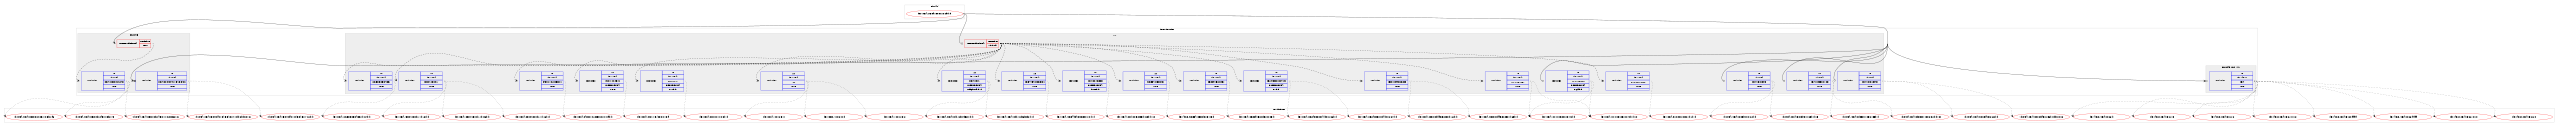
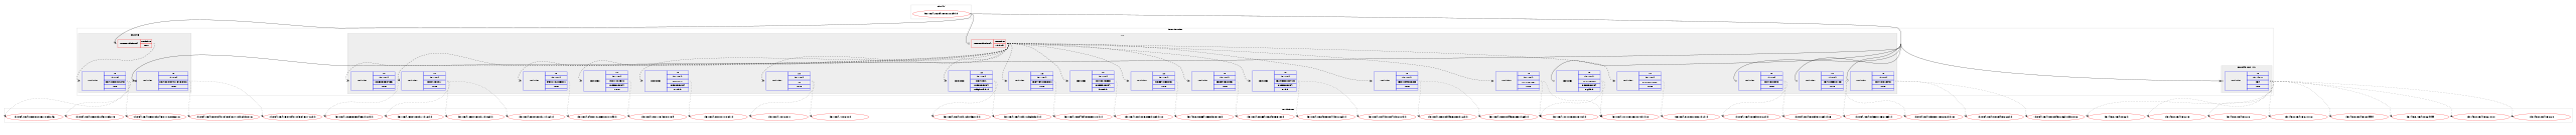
  digraph {
    compound=true
    concentrate=true
    fontname="DejaVu Sans Mono"
    fontsize=10
    newrank=true
    rankdir=TB
    ranksep=1.5
    node [color=red fontname="DejaVu Sans Mono" fontsize=10]
    edge [arrowhead=vee fontname="DejaVu Sans Mono" headport=w style=dotted tailport=e weight=100]
    n1 [label="dev-perl/Devel-Cover-1.290.0" width=4]
    n2 [color=blue label=<<TABLE BORDER="0" CELLBORDER="1" CELLSPACING="0" CELLPADDING="4" WIDTH="220"><TR><TD ROWSPAN="6" CELLPADDING="30">pack_dep</TD></TR><TR><TD WIDTH="110">no</TD></TR><TR><TD>virtual</TD></TR><TR><TD>perl-Test-Simple</TD></TR><TR><TD>none</TD></TR><TR><TD></TD></TR></TABLE>> shape=none]
    n3 [label=<<TABLE BORDER="0" CELLBORDER="1" CELLSPACING="0" CELLPADDING="4"><TR><TD ROWSPAN="3" CELLPADDING="10">use_conditional</TD></TR><TR><TD>positive</TD></TR><TR><TD>test</TD></TR></TABLE>> shape=none]
    n4 [color=blue label=<<TABLE BORDER="0" CELLBORDER="1" CELLSPACING="0" CELLPADDING="4" WIDTH="220"><TR><TD ROWSPAN="6" CELLPADDING="30">pack_dep</TD></TR><TR><TD WIDTH="110">no</TD></TR><TR><TD>virtual</TD></TR><TR><TD>perl-ExtUtils-MakeMaker</TD></TR><TR><TD>none</TD></TR><TR><TD></TD></TR></TABLE>> shape=none]
    n5 [color=blue label=<<TABLE BORDER="0" CELLBORDER="1" CELLSPACING="0" CELLPADDING="4" WIDTH="220"><TR><TD ROWSPAN="6" CELLPADDING="30">pack_dep</TD></TR><TR><TD WIDTH="110">no</TD></TR><TR><TD>dev-lang</TD></TR><TR><TD>perl</TD></TR><TR><TD>none</TD></TR><TR><TD></TD></TR></TABLE>> shape=none]
    n6 [color=blue label=<<TABLE BORDER="0" CELLBORDER="1" CELLSPACING="0" CELLPADDING="4" WIDTH="220"><TR><TD ROWSPAN="6" CELLPADDING="30">pack_dep</TD></TR><TR><TD WIDTH="110">no</TD></TR><TR><TD>dev-perl</TD></TR><TR><TD>Browser-Open</TD></TR><TR><TD>none</TD></TR><TR><TD></TD></TR></TABLE>> shape=none]
    n7 [color=blue label=<<TABLE BORDER="0" CELLBORDER="1" CELLSPACING="0" CELLPADDING="4" WIDTH="220"><TR><TD ROWSPAN="6" CELLPADDING="30">pack_dep</TD></TR><TR><TD WIDTH="110">no</TD></TR><TR><TD>dev-perl</TD></TR><TR><TD>Capture-Tiny</TD></TR><TR><TD>none</TD></TR><TR><TD></TD></TR></TABLE>> shape=none]
    n8 [color=blue label=<<TABLE BORDER="0" CELLBORDER="1" CELLSPACING="0" CELLPADDING="4" WIDTH="220"><TR><TD ROWSPAN="6" CELLPADDING="30">pack_dep</TD></TR><TR><TD WIDTH="110">no</TD></TR><TR><TD>dev-perl</TD></TR><TR><TD>Class-XSAccessor</TD></TR><TR><TD>none</TD></TR><TR><TD></TD></TR></TABLE>> shape=none]
    n9 [color=blue label=<<TABLE BORDER="0" CELLBORDER="1" CELLSPACING="0" CELLPADDING="4" WIDTH="220"><TR><TD ROWSPAN="6" CELLPADDING="30">pack_dep</TD></TR><TR><TD WIDTH="110">no</TD></TR><TR><TD>dev-perl</TD></TR><TR><TD>HTML-Parser</TD></TR><TR><TD>none</TD></TR><TR><TD></TD></TR></TABLE>> shape=none]
    n10 [color=blue label=<<TABLE BORDER="0" CELLBORDER="1" CELLSPACING="0" CELLPADDING="4" WIDTH="220"><TR><TD ROWSPAN="6" CELLPADDING="30">pack_dep</TD></TR><TR><TD WIDTH="110">no</TD></TR><TR><TD>dev-perl</TD></TR><TR><TD>JSON-MaybeXS</TD></TR><TR><TD>greaterequal</TD></TR><TR><TD>1.3.3</TD></TR></TABLE>> shape=none]
    n11 [color=blue label=<<TABLE BORDER="0" CELLBORDER="1" CELLSPACING="0" CELLPADDING="4" WIDTH="220"><TR><TD ROWSPAN="6" CELLPADDING="30">pack_dep</TD></TR><TR><TD WIDTH="110">no</TD></TR><TR><TD>dev-perl</TD></TR><TR><TD>PPI-HTML</TD></TR><TR><TD>greaterequal</TD></TR><TR><TD>1.70.0</TD></TR></TABLE>> shape=none]
    n12 [color=blue label=<<TABLE BORDER="0" CELLBORDER="1" CELLSPACING="0" CELLPADDING="4" WIDTH="220"><TR><TD ROWSPAN="6" CELLPADDING="30">pack_dep</TD></TR><TR><TD WIDTH="110">no</TD></TR><TR><TD>dev-perl</TD></TR><TR><TD>Moo</TD></TR><TR><TD>none</TD></TR><TR><TD></TD></TR></TABLE>> shape=none]
    n13 [color=blue label=<<TABLE BORDER="0" CELLBORDER="1" CELLSPACING="0" CELLPADDING="4" WIDTH="220"><TR><TD ROWSPAN="6" CELLPADDING="30">pack_dep</TD></TR><TR><TD WIDTH="110">no</TD></TR><TR><TD>dev-perl</TD></TR><TR><TD>Parallel-Iterator</TD></TR><TR><TD>none</TD></TR><TR><TD></TD></TR></TABLE>> shape=none]
    n14 [color=blue label=<<TABLE BORDER="0" CELLBORDER="1" CELLSPACING="0" CELLPADDING="4" WIDTH="220"><TR><TD ROWSPAN="6" CELLPADDING="30">pack_dep</TD></TR><TR><TD WIDTH="110">no</TD></TR><TR><TD>dev-perl</TD></TR><TR><TD>Perl-Tidy</TD></TR><TR><TD>greaterequal</TD></TR><TR><TD>20060719.0.0</TD></TR></TABLE>> shape=none]
    n15 [color=blue label=<<TABLE BORDER="0" CELLBORDER="1" CELLSPACING="0" CELLPADDING="4" WIDTH="220"><TR><TD ROWSPAN="6" CELLPADDING="30">pack_dep</TD></TR><TR><TD WIDTH="110">no</TD></TR><TR><TD>dev-perl</TD></TR><TR><TD>Pod-Coverage</TD></TR><TR><TD>greaterequal</TD></TR><TR><TD>0.220.0</TD></TR></TABLE>> shape=none]
    n16 [color=blue label=<<TABLE BORDER="0" CELLBORDER="1" CELLSPACING="0" CELLPADDING="4" WIDTH="220"><TR><TD ROWSPAN="6" CELLPADDING="30">pack_dep</TD></TR><TR><TD WIDTH="110">no</TD></TR><TR><TD>dev-perl</TD></TR><TR><TD>Sereal-Decoder</TD></TR><TR><TD>none</TD></TR><TR><TD></TD></TR></TABLE>> shape=none]
    n17 [color=blue label=<<TABLE BORDER="0" CELLBORDER="1" CELLSPACING="0" CELLPADDING="4" WIDTH="220"><TR><TD ROWSPAN="6" CELLPADDING="30">pack_dep</TD></TR><TR><TD WIDTH="110">no</TD></TR><TR><TD>dev-perl</TD></TR><TR><TD>Sereal-Encoder</TD></TR><TR><TD>none</TD></TR><TR><TD></TD></TR></TABLE>> shape=none]
    n18 [color=blue label=<<TABLE BORDER="0" CELLBORDER="1" CELLSPACING="0" CELLPADDING="4" WIDTH="220"><TR><TD ROWSPAN="6" CELLPADDING="30">pack_dep</TD></TR><TR><TD WIDTH="110">no</TD></TR><TR><TD>dev-perl</TD></TR><TR><TD>Template-Toolkit</TD></TR><TR><TD>greaterequal</TD></TR><TR><TD>2.0.0</TD></TR></TABLE>> shape=none]
    n19 [color=blue label=<<TABLE BORDER="0" CELLBORDER="1" CELLSPACING="0" CELLPADDING="4" WIDTH="220"><TR><TD ROWSPAN="6" CELLPADDING="30">pack_dep</TD></TR><TR><TD WIDTH="110">no</TD></TR><TR><TD>dev-perl</TD></TR><TR><TD>Test-Differences</TD></TR><TR><TD>none</TD></TR><TR><TD></TD></TR></TABLE>> shape=none]
    n20 [color=blue label=<<TABLE BORDER="0" CELLBORDER="1" CELLSPACING="0" CELLPADDING="4" WIDTH="220"><TR><TD ROWSPAN="6" CELLPADDING="30">pack_dep</TD></TR><TR><TD WIDTH="110">no</TD></TR><TR><TD>dev-perl</TD></TR><TR><TD>namespace-clean</TD></TR><TR><TD>none</TD></TR><TR><TD></TD></TR></TABLE>> shape=none]
    n21 [label=<<TABLE BORDER="0" CELLBORDER="1" CELLSPACING="0" CELLPADDING="4"><TR><TD ROWSPAN="3" CELLPADDING="10">use_conditional</TD></TR><TR><TD>negative</TD></TR><TR><TD>minimal</TD></TR></TABLE>> shape=none]
    n22 [color=blue label=<<TABLE BORDER="0" CELLBORDER="1" CELLSPACING="0" CELLPADDING="4" WIDTH="220"><TR><TD ROWSPAN="6" CELLPADDING="30">pack_dep</TD></TR><TR><TD WIDTH="110">no</TD></TR><TR><TD>dev-perl</TD></TR><TR><TD>HTML-Parser</TD></TR><TR><TD>greaterequal</TD></TR><TR><TD>3.690.0</TD></TR></TABLE>> shape=none]
    n23 [color=blue label=<<TABLE BORDER="0" CELLBORDER="1" CELLSPACING="0" CELLPADDING="4" WIDTH="220"><TR><TD ROWSPAN="6" CELLPADDING="30">pack_dep</TD></TR><TR><TD WIDTH="110">no</TD></TR><TR><TD>virtual</TD></TR><TR><TD>perl-B-Debug</TD></TR><TR><TD>none</TD></TR><TR><TD></TD></TR></TABLE>> shape=none]
    n24 [color=blue label=<<TABLE BORDER="0" CELLBORDER="1" CELLSPACING="0" CELLPADDING="4" WIDTH="220"><TR><TD ROWSPAN="6" CELLPADDING="30">pack_dep</TD></TR><TR><TD WIDTH="110">no</TD></TR><TR><TD>virtual</TD></TR><TR><TD>perl-Digest-MD5</TD></TR><TR><TD>none</TD></TR><TR><TD></TD></TR></TABLE>> shape=none]
    n25 [color=blue label=<<TABLE BORDER="0" CELLBORDER="1" CELLSPACING="0" CELLPADDING="4" WIDTH="220"><TR><TD ROWSPAN="6" CELLPADDING="30">pack_dep</TD></TR><TR><TD WIDTH="110">no</TD></TR><TR><TD>virtual</TD></TR><TR><TD>perl-Storable</TD></TR><TR><TD>none</TD></TR><TR><TD></TD></TR></TABLE>> shape=none]
    n26 [label="virtual/perl-Test-Simple-1.1.14_p522-r2" width=4]
    n27 [label="virtual/perl-Test-Simple-1.302.73" width=4]
    n28 [label="virtual/perl-Test-Browser-1.302.96" width=4]
    n29 [label="virtual/perl-ExtUtils-MakeMaker-7.100.200_rc-r2" width=4]
    n30 [label="virtual/perl-ExtUtils-MakeMaker-7.240.0" width=4]
    n31 [label="dev-lang/perl-5.24.1-r2" width=4]
    n32 [label="dev-lang/perl-5.24.2" width=4]
    n33 [label="dev-lang/perl-5.24.3" width=4]
    n34 [label="dev-lang/perl-5.26.0" width=4]
    n35 [label="dev-lang/perl-5.26.1" width=4]
    n36 [label="dev-lang/perl-5.26.1-r1" width=4]
    n37 [label="dev-lang/perl-5.26.9999" width=4]
    n38 [label="dev-lang/perl-5.28.9999" width=4]
-   n39 [label="dev-perl/Browser-Open-0.40.0" width=4]
+   n39 [label="use-perl/Browser-Open-0.40.0" width=4]
    n40 [label="dev-perl/Capture-Tiny-0.360.0" width=4]
    n41 [label="dev-perl/Capture-Tiny-0.420.0" width=4]
    n42 [label="dev-perl/Capture-Tiny-0.460.0" width=4]
    n43 [label="dev-perl/Class-XSAccessor-1.190.0" width=4]
    n44 [label="dev-perl/HTML-Parser-3.710.0-r1" width=4]
    n45 [label="dev-perl/HTML-Parser-3.720.0" width=4]
    n46 [label="dev-perl/JSON-MaybeXS-1.3.9" width=4]
-   n47 [label="dev-test/Moo-2.3.0" width=4]
+   n47 [label="dev-perl/Moo-2.3.0" width=4]
    n48 [label="dev-perl/Moo-2.3.1" width=4]
-   n49 [label="dev-perl/Moo-2.3.2" width=4]
    n50 [label="dev-perl/Parallel-Iterator-1.0.0" width=4]
    n51 [label="dev-perl/Perl-Tidy-20160302.0.0" width=4]
    n52 [label="dev-perl/Perl-Tidy-20170521.0.0" width=4]
    n53 [label="dev-perl/Pod-Coverage-0.230.0-r1" width=4]
    n54 [label="dev-lang/Sereal-Decoder-3.15.0" width=4]
-   n55 [label="dev-perl/Sereal-Encoder-3.15.0" width=4]
+   n55 [label="dev-perl/Sereal-Template-3.15.0" width=4]
    n56 [label="dev-perl/PPI-HTML-1.80.0" width=4]
    n57 [label="dev-perl/Template-Toolkit-2.260.0" width=4]
-   n58 [label="dev-perl/Template-Toolkit-2.270.0" width=4]
+   n58 [label="dev-perl/Toolkit-Toolkit-2.270.0" width=4]
    n59 [label="dev-perl/Test-Differences-0.630.0" width=4]
    n60 [label="dev-perl/Test-Differences-0.640.0" width=4]
    n61 [label="dev-perl/namespace-clean-0.270.0" width=4]
    n62 [label="virtual/perl-B-Debug-1.230.0-r3" width=4]
    n63 [label="virtual/perl-B-Debug-1.240.0" width=4]
    n64 [label="virtual/perl-Digest-MD5-2.540.0-r3" width=4]
    n65 [label="virtual/perl-Digest-MD5-2.550.0" width=4]
    n66 [label="virtual/perl-Storable-2.560.100_rc-r2" width=4]
    n67 [label="virtual/perl-Storable-2.620.0" width=4]
    subgraph cluster_1 {
      color=gray
      label=<<i>ebuild</i>>
      rank=same
      n1
    }
    subgraph cluster_2 {
      color=gray
      label=<<i>dependencies</i>>
      subgraph cluster_3 {
        color=gray
        fillcolor="#eeeeee"
        label=<<i>compile</i>>
        style=filled
        subgraph sub_4 {
          color=gray
          fillcolor="#eeeeee"
          label=<<i>compile</i>>
          style=filled
          n3
          subgraph sub_5 {
            color=gray
            fillcolor="#eeeeee"
            label=<<i>compile</i>>
            style=filled
            n2
          }
        }
        subgraph sub_6 {
          color=gray
          fillcolor="#eeeeee"
          label=<<i>compile</i>>
          style=filled
          n4
        }
      }
      subgraph cluster_7 {
        color=gray
        fillcolor="#eeeeee"
        label=<<i>compile and run</i>>
        style=filled
        subgraph sub_8 {
          color=gray
          fillcolor="#eeeeee"
          label=<<i>compile and run</i>>
          style=filled
          n5
        }
      }
      subgraph cluster_9 {
        color=gray
        fillcolor="#eeeeee"
        label=<<i>run</i>>
        style=filled
        subgraph sub_10 {
          color=gray
          fillcolor="#eeeeee"
          label=<<i>run</i>>
          style=filled
          n21
          subgraph sub_11 {
            color=gray
            fillcolor="#eeeeee"
            label=<<i>run</i>>
            style=filled
            n6
          }
          subgraph sub_12 {
            color=gray
            fillcolor="#eeeeee"
            label=<<i>run</i>>
            style=filled
            n7
          }
          subgraph sub_13 {
            color=gray
            fillcolor="#eeeeee"
            label=<<i>run</i>>
            style=filled
            n8
          }
          subgraph sub_14 {
            color=gray
            fillcolor="#eeeeee"
            label=<<i>run</i>>
            style=filled
            n9
          }
          subgraph sub_15 {
            color=gray
            fillcolor="#eeeeee"
            label=<<i>run</i>>
            style=filled
            n10
          }
          subgraph sub_16 {
            color=gray
            fillcolor="#eeeeee"
            label=<<i>run</i>>
            style=filled
            n11
          }
          subgraph sub_17 {
            color=gray
            fillcolor="#eeeeee"
            label=<<i>run</i>>
            style=filled
            n12
          }
          subgraph sub_18 {
            color=gray
            fillcolor="#eeeeee"
            label=<<i>run</i>>
            style=filled
            n13
          }
          subgraph sub_19 {
            color=gray
            fillcolor="#eeeeee"
            label=<<i>run</i>>
            style=filled
            n14
          }
          subgraph sub_20 {
            color=gray
            fillcolor="#eeeeee"
            label=<<i>run</i>>
            style=filled
            n15
          }
          subgraph sub_21 {
            color=gray
            fillcolor="#eeeeee"
            label=<<i>run</i>>
            style=filled
            n16
          }
          subgraph sub_22 {
            color=gray
            fillcolor="#eeeeee"
            label=<<i>run</i>>
            style=filled
            n17
          }
          subgraph sub_23 {
            color=gray
            fillcolor="#eeeeee"
            label=<<i>run</i>>
            style=filled
            n18
          }
          subgraph sub_24 {
            color=gray
            fillcolor="#eeeeee"
            label=<<i>run</i>>
            style=filled
            n19
          }
          subgraph sub_25 {
            color=gray
            fillcolor="#eeeeee"
            label=<<i>run</i>>
            style=filled
            n20
          }
        }
        subgraph sub_26 {
          color=gray
          fillcolor="#eeeeee"
          label=<<i>run</i>>
          style=filled
          n22
        }
        subgraph sub_27 {
          color=gray
          fillcolor="#eeeeee"
          label=<<i>run</i>>
          style=filled
          n23
        }
        subgraph sub_28 {
          color=gray
          fillcolor="#eeeeee"
          label=<<i>run</i>>
          style=filled
          n24
        }
        subgraph sub_29 {
          color=gray
          fillcolor="#eeeeee"
          label=<<i>run</i>>
          style=filled
          n25
        }
      }
    }
    subgraph cluster_30 {
      color=gray
      label=<<i>candidates</i>>
      rank=same
      subgraph sub_31 {
        color=black
        label=<<i>candidates</i>>
        nodesep=1
        rank=same
        n26
        n27
        n28
      }
      subgraph sub_32 {
        color=black
        label=<<i>candidates</i>>
        nodesep=1
        rank=same
        n29
        n30
      }
      subgraph sub_33 {
        color=black
        label=<<i>candidates</i>>
        nodesep=1
        rank=same
        n31
        n32
        n33
        n34
        n35
        n36
        n37
        n38
      }
      subgraph sub_34 {
        color=black
        label=<<i>candidates</i>>
        nodesep=1
        rank=same
        n39
      }
      subgraph sub_35 {
        color=black
        label=<<i>candidates</i>>
        nodesep=1
        rank=same
        n40
        n41
        n42
      }
      subgraph sub_36 {
        color=black
        label=<<i>candidates</i>>
        nodesep=1
        rank=same
        n43
      }
      subgraph sub_37 {
        color=black
        label=<<i>candidates</i>>
        nodesep=1
        rank=same
        n44
        n45
      }
      subgraph sub_38 {
        color=black
        label=<<i>candidates</i>>
        nodesep=1
        rank=same
        n46
      }
      subgraph sub_39 {
        color=black
        label=<<i>candidates</i>>
        nodesep=1
        rank=same
        n47
        n48
-       n49
      }
      subgraph sub_40 {
        color=black
        label=<<i>candidates</i>>
        nodesep=1
        rank=same
        n50
      }
      subgraph sub_41 {
        color=black
        label=<<i>candidates</i>>
        nodesep=1
        rank=same
        n51
        n52
      }
      subgraph sub_42 {
        color=black
        label=<<i>candidates</i>>
        nodesep=1
        rank=same
        n53
      }
      subgraph sub_43 {
        color=black
        label=<<i>candidates</i>>
        nodesep=1
        rank=same
        n54
      }
      subgraph sub_44 {
        color=black
        label=<<i>candidates</i>>
        nodesep=1
        rank=same
        n55
      }
      subgraph sub_45 {
        color=black
        label=<<i>candidates</i>>
        nodesep=1
        rank=same
        n56
      }
      subgraph sub_46 {
        color=black
        label=<<i>candidates</i>>
        nodesep=1
        rank=same
        n57
        n58
      }
      subgraph sub_47 {
        color=black
        label=<<i>candidates</i>>
        nodesep=1
        rank=same
        n59
        n60
      }
      subgraph sub_48 {
        color=black
        label=<<i>candidates</i>>
        nodesep=1
        rank=same
        n44
        n45
      }
      subgraph sub_49 {
        color=black
        label=<<i>candidates</i>>
        nodesep=1
        rank=same
        n61
      }
      subgraph sub_50 {
        color=black
        label=<<i>candidates</i>>
        nodesep=1
        rank=same
        n62
        n63
      }
      subgraph sub_51 {
        color=black
        label=<<i>candidates</i>>
        nodesep=1
        rank=same
        n64
        n65
      }
      subgraph sub_52 {
        color=black
        label=<<i>candidates</i>>
        nodesep=1
        rank=same
        n66
        n67
      }
    }
    n1 -> n3 [style=solid weight=20]
    n1 -> n4 [style=solid weight=20]
    n1 -> n5 [arrowhead=odotvee style=solid weight=20]
    n1 -> n21 [arrowhead=odot style=solid weight=20]
    n1 -> n22 [arrowhead=odot style=solid weight=20]
    n1 -> n23 [arrowhead=odot style=solid weight=20]
    n1 -> n24 [arrowhead=odot style=solid weight=20]
    n1 -> n25 [arrowhead=odot style=solid weight=20]
    n2 -> n26
    n2 -> n27
    n2 -> n28
    n3 -> n2 [style=dashed weight=20]
    n4 -> n29
    n4 -> n30
    n5 -> n31
    n5 -> n32
    n5 -> n33
    n5 -> n34
    n5 -> n35
    n5 -> n36
    n5 -> n37
    n5 -> n38
    n6 -> n39
    n7 -> n40
    n7 -> n41
    n7 -> n42
    n8 -> n43
    n9 -> n44
    n9 -> n45
    n10 -> n46
    n11 -> n56
    n12 -> n47
    n12 -> n48
-   n12 -> n49
    n13 -> n50
    n14 -> n51
    n14 -> n52
    n15 -> n53
    n16 -> n54
    n17 -> n55
    n18 -> n57
    n18 -> n58
    n19 -> n59
    n19 -> n60
    n20 -> n61
    n21 -> n6 [style=dashed weight=20]
    n21 -> n7 [style=dashed weight=20]
    n21 -> n8 [style=dashed weight=20]
    n21 -> n9 [style=dashed weight=20]
    n21 -> n10 [style=dashed weight=20]
    n21 -> n11 [style=dashed weight=20]
    n21 -> n12 [style=dashed weight=20]
    n21 -> n13 [style=dashed weight=20]
    n21 -> n14 [style=dashed weight=20]
    n21 -> n15 [style=dashed weight=20]
    n21 -> n16 [style=dashed weight=20]
    n21 -> n17 [style=dashed weight=20]
    n21 -> n18 [style=dashed weight=20]
    n21 -> n19 [style=dashed weight=20]
    n21 -> n20 [style=dashed weight=20]
    n22 -> n44
    n22 -> n45
    n23 -> n62
    n23 -> n63
    n24 -> n64
    n24 -> n65
    n25 -> n66
    n25 -> n67
  }
